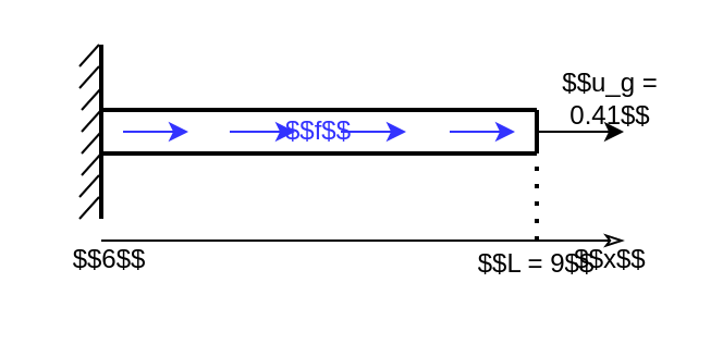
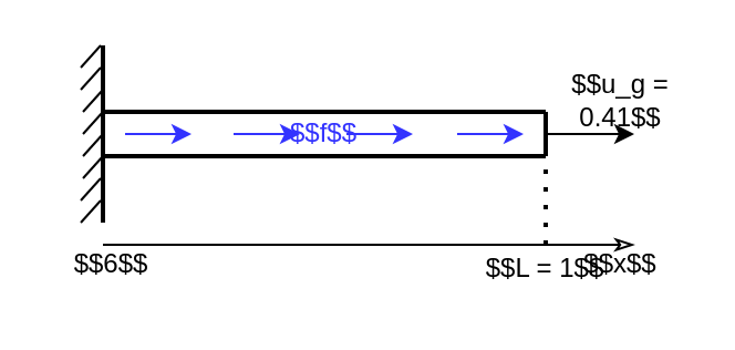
  <mxCell id="0" />
  <mxCell id="1" parent="0" />
  <mxCell id="2" value="" style="endArrow=none;html=1;rounded=0;strokeWidth=2;" parent="1" edge="1"><mxGeometry width="50" height="50" relative="1" as="geometry"><mxPoint x="46" y="100" as="sourcePoint" /><mxPoint x="46" y="20" as="targetPoint" /></mxGeometry></mxCell>
  <mxCell id="3" value="" style="endArrow=none;html=1;rounded=0;strokeWidth=1;" parent="1" edge="1"><mxGeometry width="50" height="50" relative="1" as="geometry"><mxPoint x="36" y="30" as="sourcePoint" /><mxPoint x="45" y="20" as="targetPoint" /></mxGeometry></mxCell>
  <mxCell id="4" value="" style="endArrow=none;html=1;rounded=0;strokeWidth=1;" parent="1" edge="1"><mxGeometry width="50" height="50" relative="1" as="geometry"><mxPoint x="36" y="40" as="sourcePoint" /><mxPoint x="45" y="30" as="targetPoint" /></mxGeometry></mxCell>
  <mxCell id="5" value="" style="endArrow=none;html=1;rounded=0;strokeWidth=1;" parent="1" edge="1"><mxGeometry width="50" height="50" relative="1" as="geometry"><mxPoint x="37" y="50" as="sourcePoint" /><mxPoint x="46" y="40" as="targetPoint" /></mxGeometry></mxCell>
  <mxCell id="6" value="" style="endArrow=none;html=1;rounded=0;strokeWidth=1;" parent="1" edge="1"><mxGeometry width="50" height="50" relative="1" as="geometry"><mxPoint x="37" y="60" as="sourcePoint" /><mxPoint x="46" y="50" as="targetPoint" /></mxGeometry></mxCell>
  <mxCell id="7" value="" style="endArrow=none;html=1;rounded=0;strokeWidth=1;" parent="1" edge="1"><mxGeometry width="50" height="50" relative="1" as="geometry"><mxPoint x="37" y="70" as="sourcePoint" /><mxPoint x="46" y="60" as="targetPoint" /></mxGeometry></mxCell>
  <mxCell id="8" value="" style="endArrow=none;html=1;rounded=0;strokeWidth=1;" parent="1" edge="1"><mxGeometry width="50" height="50" relative="1" as="geometry"><mxPoint x="37" y="80" as="sourcePoint" /><mxPoint x="46" y="70" as="targetPoint" /></mxGeometry></mxCell>
  <mxCell id="9" value="" style="endArrow=none;html=1;rounded=0;strokeWidth=1;" parent="1" edge="1"><mxGeometry width="50" height="50" relative="1" as="geometry"><mxPoint x="36" y="90" as="sourcePoint" /><mxPoint x="45" y="80" as="targetPoint" /></mxGeometry></mxCell>
  <mxCell id="10" value="" style="endArrow=none;html=1;rounded=0;strokeWidth=1;" parent="1" edge="1"><mxGeometry width="50" height="50" relative="1" as="geometry"><mxPoint x="36" y="100" as="sourcePoint" /><mxPoint x="45" y="90" as="targetPoint" /></mxGeometry></mxCell>
  <mxCell id="11" value="" style="endArrow=none;html=1;rounded=0;strokeWidth=2;" parent="1" edge="1"><mxGeometry width="50" height="50" relative="1" as="geometry"><mxPoint x="46" y="50" as="sourcePoint" /><mxPoint x="246" y="50" as="targetPoint" /></mxGeometry></mxCell>
  <mxCell id="12" value="" style="endArrow=none;html=1;rounded=0;strokeWidth=2;" parent="1" edge="1"><mxGeometry width="50" height="50" relative="1" as="geometry"><mxPoint x="46" y="70" as="sourcePoint" /><mxPoint x="246" y="70" as="targetPoint" /><Array as="points"><mxPoint x="146" y="70" /></Array></mxGeometry></mxCell>
  <mxCell id="13" value="" style="endArrow=none;html=1;rounded=0;strokeWidth=2;" parent="1" edge="1"><mxGeometry width="50" height="50" relative="1" as="geometry"><mxPoint x="246" y="70" as="sourcePoint" /><mxPoint x="246" y="50" as="targetPoint" /></mxGeometry></mxCell>
  <mxCell id="14" value="" style="endArrow=classicThin;html=1;rounded=0;strokeWidth=1;startArrow=none;startFill=0;endFill=0;" parent="1" edge="1"><mxGeometry width="50" height="50" relative="1" as="geometry"><mxPoint x="46" y="110" as="sourcePoint" /><mxPoint x="286" y="110" as="targetPoint" /></mxGeometry></mxCell>
  <mxCell id="15" value="$$x$$" style="text;html=1;strokeColor=none;fillColor=none;align=center;verticalAlign=middle;whiteSpace=wrap;rounded=0;" parent="1" vertex="1"><mxGeometry x="250" y="104" width="60" height="30" as="geometry" /></mxCell>
  <mxCell id="16" value="$$6$$" style="text;html=1;strokeColor=none;fillColor=none;align=center;verticalAlign=middle;whiteSpace=wrap;rounded=0;" parent="1" vertex="1"><mxGeometry x="20" y="104" width="60" height="30" as="geometry" /></mxCell>
  <mxCell id="17" value="" style="endArrow=none;dashed=1;html=1;dashPattern=1 3;strokeWidth=2;rounded=0;" parent="1" edge="1"><mxGeometry width="50" height="50" relative="1" as="geometry"><mxPoint x="246" y="110" as="sourcePoint" /><mxPoint x="246" y="70" as="targetPoint" /></mxGeometry></mxCell>
- <mxCell id="18" value="$$L = 9$$" style="text;html=1;strokeColor=none;fillColor=none;align=center;verticalAlign=middle;whiteSpace=wrap;rounded=0;" parent="1" vertex="1"><mxGeometry x="216" y="106" width="60" height="30" as="geometry" /></mxCell>
+ <mxCell id="18" value="$$L = 1$$" style="text;html=1;strokeColor=none;fillColor=none;align=center;verticalAlign=middle;whiteSpace=wrap;rounded=0;" parent="1" vertex="1"><mxGeometry x="216" y="106" width="60" height="30" as="geometry" /></mxCell>
  <mxCell id="19" value="" style="endArrow=classic;html=1;rounded=0;strokeWidth=1;" parent="1" edge="1"><mxGeometry width="50" height="50" relative="1" as="geometry"><mxPoint x="246" y="60" as="sourcePoint" /><mxPoint x="286" y="60" as="targetPoint" /></mxGeometry></mxCell>
  <mxCell id="20" value="$$u_g = 0.41$$" style="text;html=1;strokeColor=none;fillColor=none;align=center;verticalAlign=middle;whiteSpace=wrap;rounded=0;" parent="1" vertex="1"><mxGeometry x="250" y="30" width="60" height="30" as="geometry" /></mxCell>
  <mxCell id="21" value="" style="endArrow=classic;html=1;rounded=0;strokeWidth=1;strokeColor=#3333FF;" parent="1" edge="1"><mxGeometry width="50" height="50" relative="1" as="geometry"><mxPoint x="56" y="60" as="sourcePoint" /><mxPoint x="86" y="60" as="targetPoint" /></mxGeometry></mxCell>
  <mxCell id="22" value="" style="endArrow=classic;html=1;rounded=0;strokeWidth=1;strokeColor=#3333FF;" parent="1" edge="1"><mxGeometry width="50" height="50" relative="1" as="geometry"><mxPoint x="105" y="60" as="sourcePoint" /><mxPoint x="135" y="60" as="targetPoint" /></mxGeometry></mxCell>
  <mxCell id="23" value="" style="endArrow=classic;html=1;rounded=0;strokeWidth=1;strokeColor=#3333FF;" parent="1" edge="1"><mxGeometry width="50" height="50" relative="1" as="geometry"><mxPoint x="156" y="60" as="sourcePoint" /><mxPoint x="186" y="60" as="targetPoint" /></mxGeometry></mxCell>
  <mxCell id="24" value="" style="endArrow=classic;html=1;rounded=0;strokeWidth=1;strokeColor=#3333FF;" parent="1" edge="1"><mxGeometry width="50" height="50" relative="1" as="geometry"><mxPoint x="206" y="60" as="sourcePoint" /><mxPoint x="236" y="60" as="targetPoint" /></mxGeometry></mxCell>
  <mxCell id="25" value="&lt;font color=&quot;#3333ff&quot;&gt;$$f$$&lt;/font&gt;" style="text;html=1;strokeColor=none;fillColor=none;align=center;verticalAlign=middle;whiteSpace=wrap;rounded=0;" parent="1" vertex="1"><mxGeometry x="116" y="45" width="60" height="30" as="geometry" /></mxCell>
